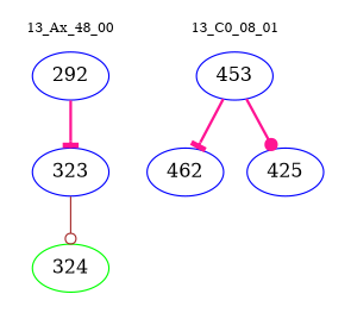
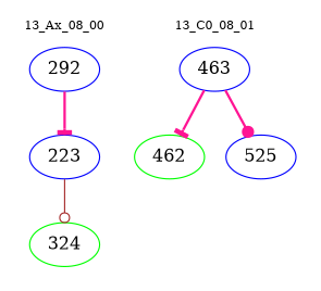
  digraph {
    node [color=blue]
    edge [arrowhead=tee color=deeppink style=bold]
-   n1 [label=323]
+   n1 [label=223]
    n2 [label=292]
    n3 [color=green label=324]
-   n4 [label=453]
-   n5 [label=462]
-   n6 [label=425]
+   n4 [label=463]
+   n5 [color=green label=462]
+   n6 [label=525]
    subgraph cluster_1 {
      color=white
      fontsize=10
-     label="13_Ax_48_00"
+     label="13_Ax_08_00"
      n1
      n2
      n3
    }
    subgraph cluster_2 {
      color=white
      fontsize=10
      label="13_C0_08_01"
      n4
      n5
      n6
    }
    n1 -> n3 [arrowhead=odot color=brown style=solid]
    n2 -> n1
    n4 -> n5
    n4 -> n6 [arrowhead=dot]
  }
